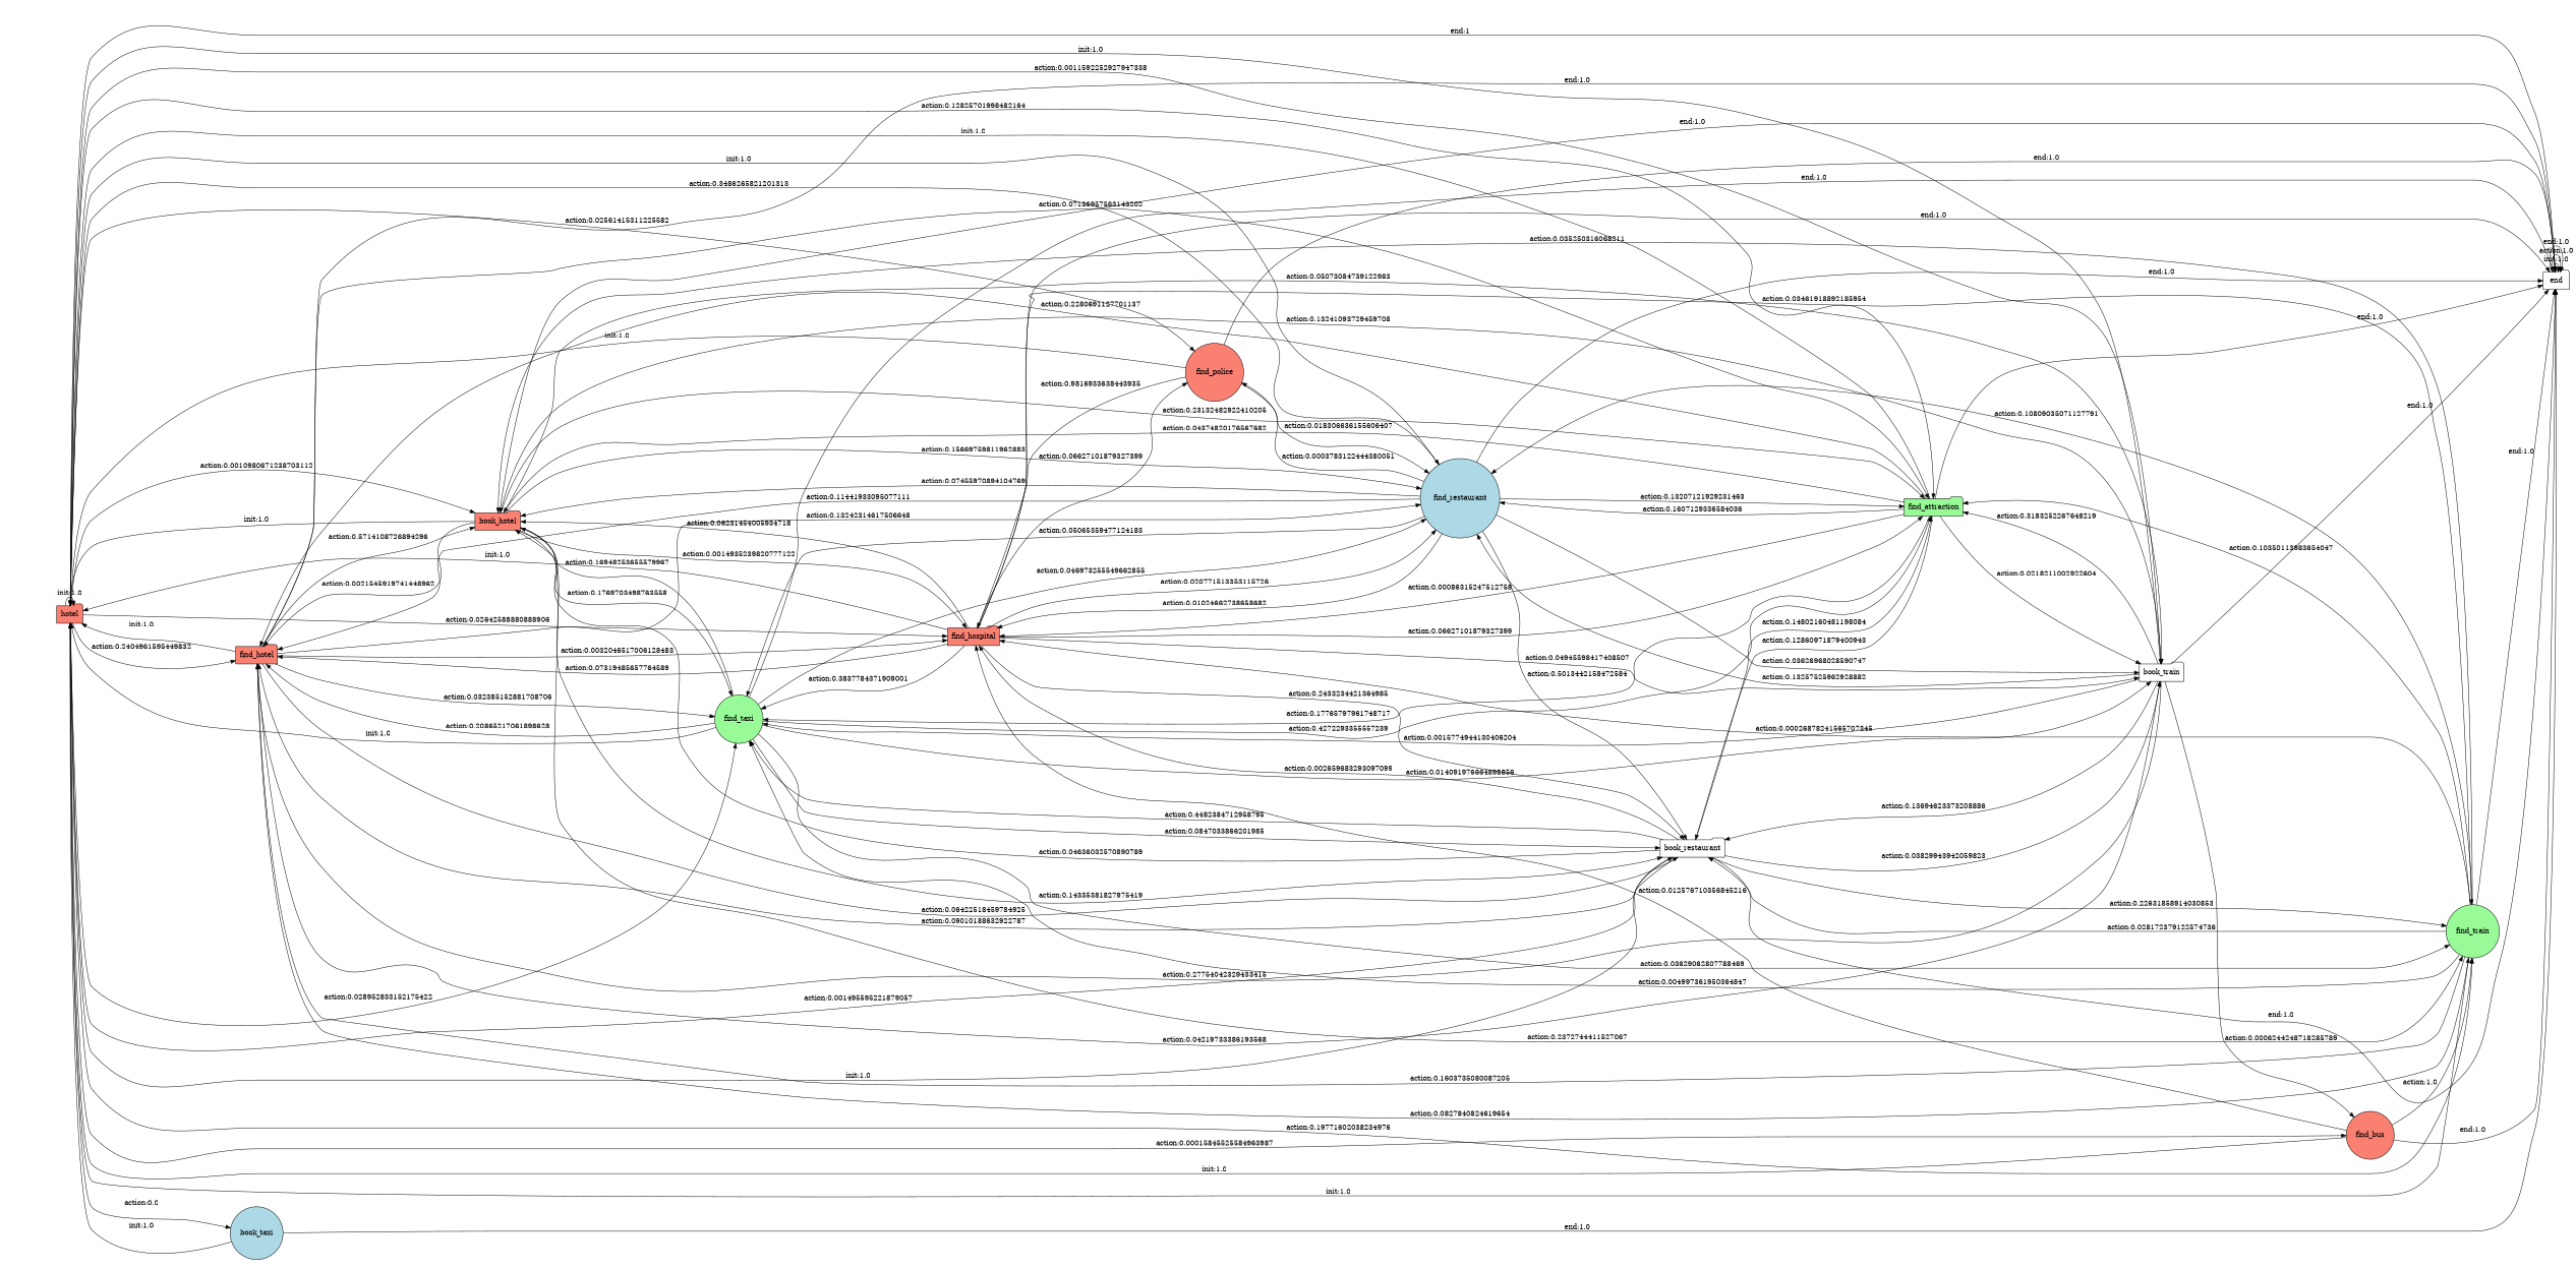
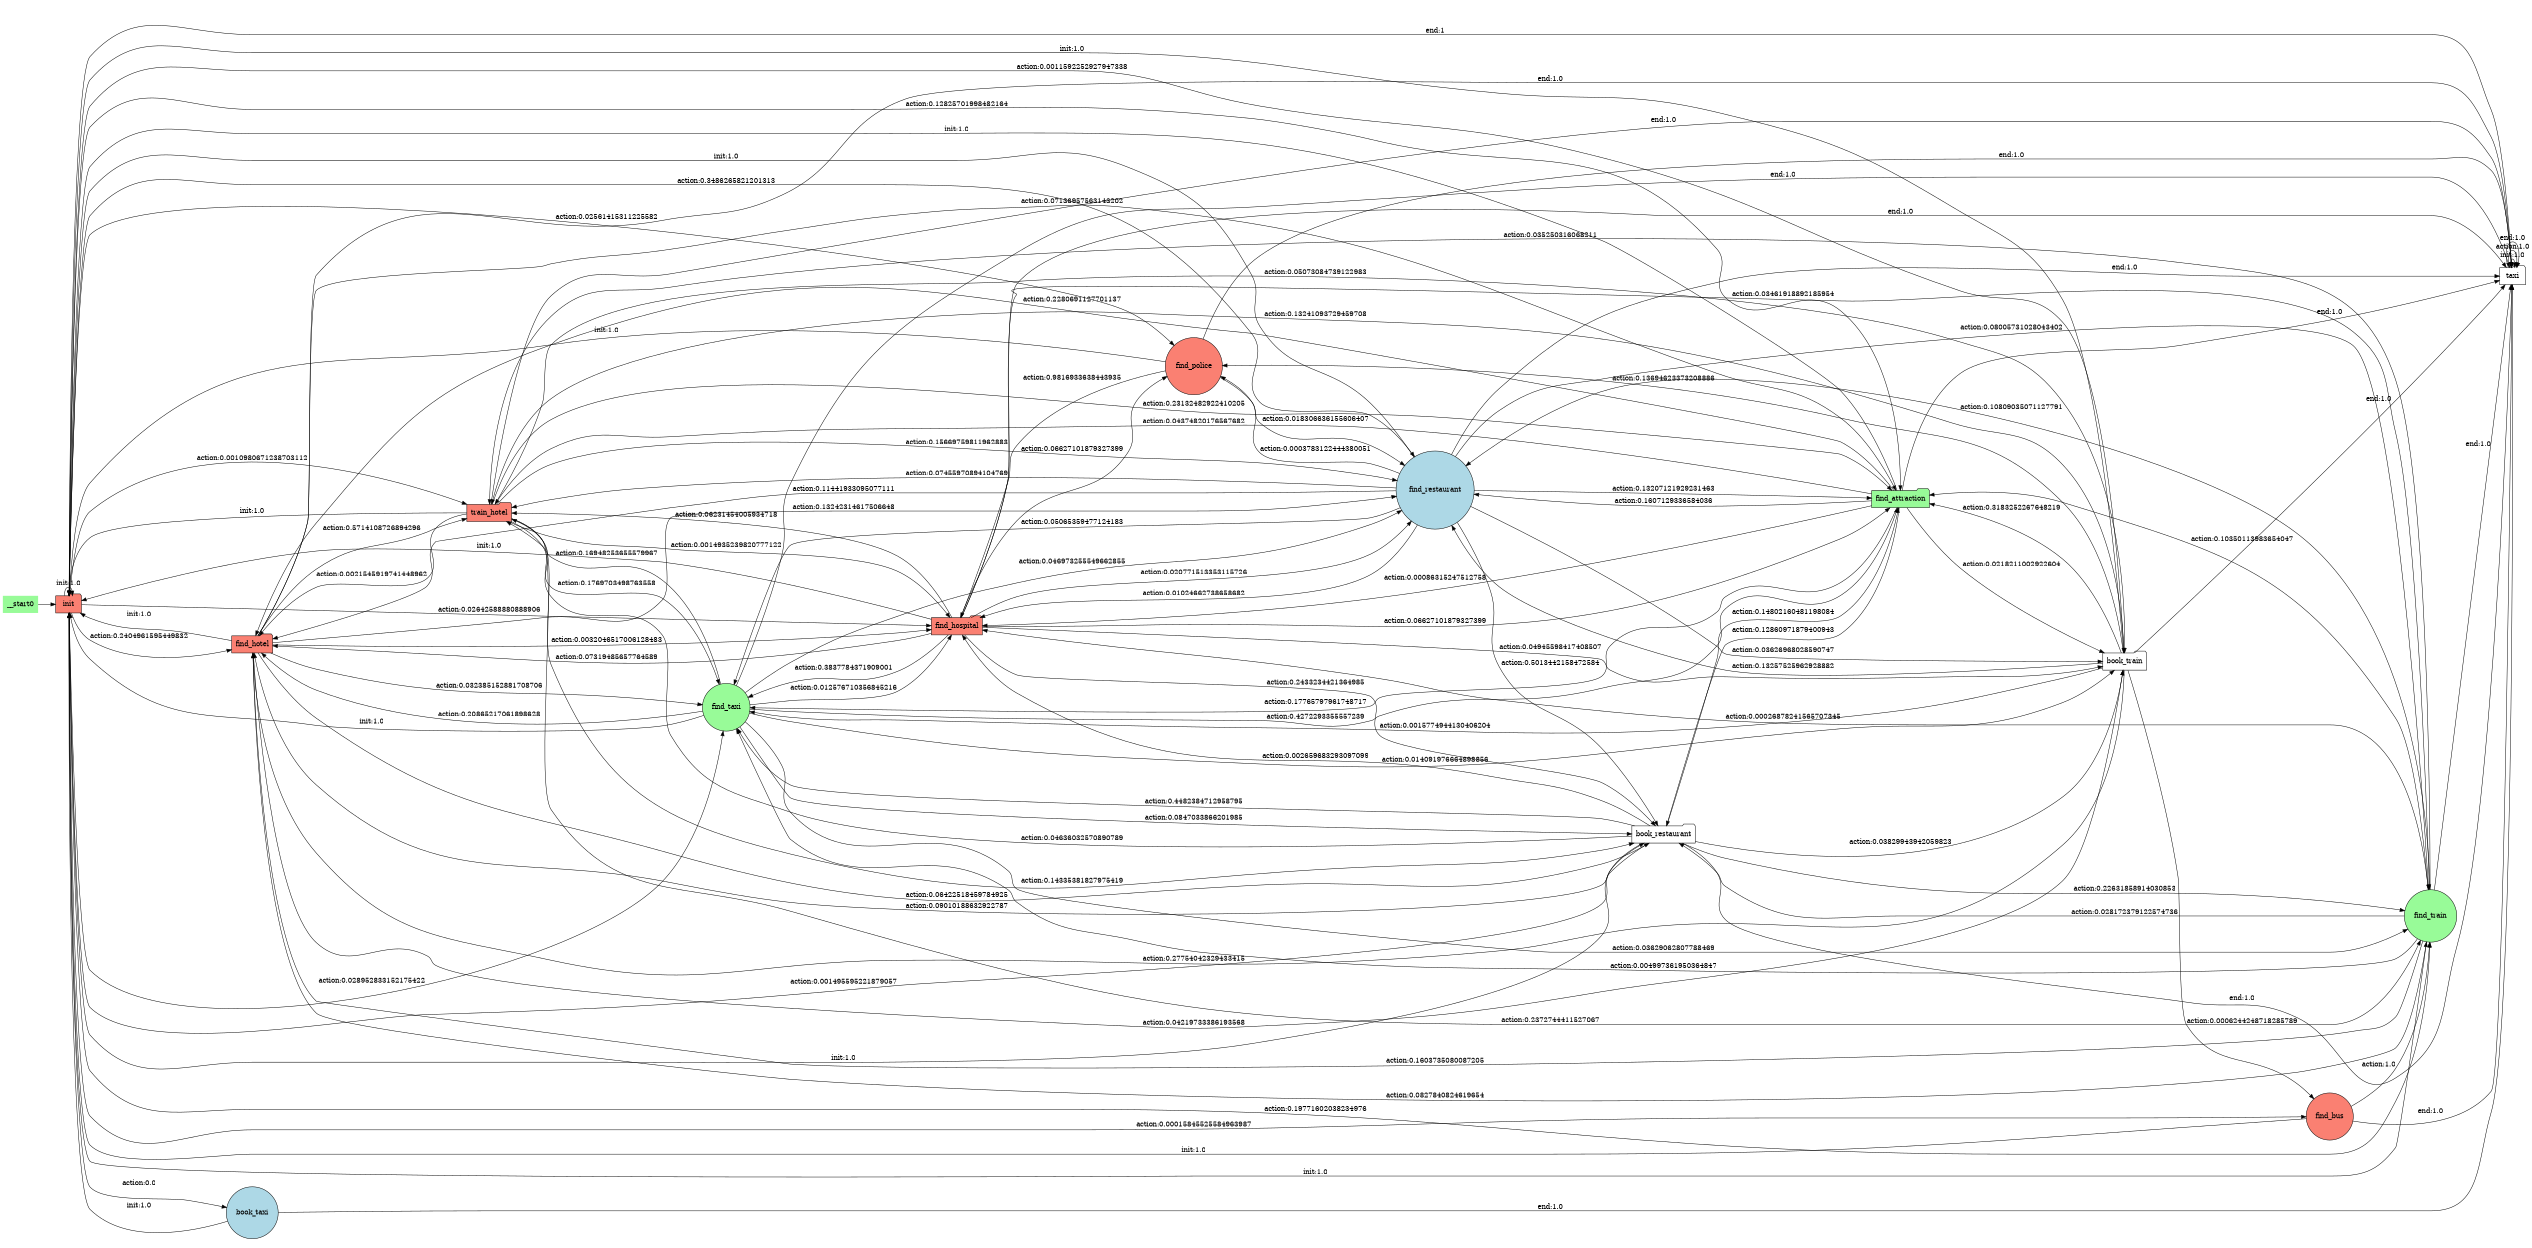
  digraph {
    rankdir=LR
    node [fillcolor=salmon shape=folder style=filled]
-   n1 [label=hotel]
+   n1 [label=init]
    n2 [label=find_hotel]
-   n3 [label=book_hotel]
+   n3 [label=train_hotel]
    n4 [fillcolor=palegreen label=find_train shape=circle]
    n5 [fillcolor=white label=book_train]
    n6 [fillcolor=palegreen label=find_attraction]
    n7 [fillcolor=lightblue label=find_restaurant shape=circle]
    n8 [fillcolor=white label=book_restaurant]
    n9 [label=find_hospital]
    n10 [fillcolor=lightblue label=book_taxi shape=circle]
    n11 [fillcolor=palegreen label=find_taxi shape=circle]
    n12 [label=find_bus shape=circle]
    n13 [label=find_police shape=circle]
-   n14 [fillcolor=white label=end]
+   n14 [fillcolor=white label=taxi]
+   __start0 [fillcolor=palegreen shape=none]
    n1 -> n1 [label="init:1.0"]
    n1 -> n2 [label="action:0.2404961595449832"]
    n1 -> n3 [label="action:0.0010980671238703112"]
    n1 -> n4 [label="action:0.19771602038234976"]
    n1 -> n5 [label="action:0.0011592252927947338"]
    n1 -> n6 [label="action:0.12825701998482164"]
    n1 -> n7 [label="action:0.3486265821201313"]
    n1 -> n8 [label="action:0.001495595221879057"]
    n1 -> n9 [label="action:0.02642588880888906"]
    n1 -> n10 [label="action:0.0"]
    n1 -> n11 [label="action:0.028952833152175422"]
    n1 -> n12 [label="action:0.00015845525584963987"]
    n1 -> n13 [label="action:0.02561415311225582"]
    n1 -> n14 [label="end:1"]
    n2 -> n1 [label="init:1.0"]
    n2 -> n3 [label="action:0.5714108726894296"]
    n2 -> n4 [label="action:0.0827840824619654"]
    n2 -> n5 [label="action:0.04219733386193568"]
    n2 -> n6 [label="action:0.07136957563143202"]
    n2 -> n7 [label="action:0.13242314617506648"]
    n2 -> n8 [label="action:0.06422518459784925"]
    n2 -> n9 [label="action:0.0032046517006128483"]
    n2 -> n11 [label="action:0.032385152881708706"]
    n2 -> n14 [label="end:1.0"]
    n3 -> n1 [label="init:1.0"]
    n3 -> n2 [label="action:0.0021545919741448962"]
    n3 -> n4 [label="action:0.2372744411527067"]
    n3 -> n5 [label="action:0.05073084739122983"]
    n3 -> n6 [label="action:0.23132482922410205"]
    n3 -> n7 [label="action:0.15669759811962883"]
    n3 -> n8 [label="action:0.14335381827975419"]
    n3 -> n9 [label="action:0.0014935239820777122"]
    n3 -> n11 [label="action:0.1769703498763558"]
    n3 -> n14 [label="end:1.0"]
    n4 -> n1 [label="init:1.0"]
    n4 -> n2 [label="action:0.1603735080087205"]
    n4 -> n3 [label="action:0.035250316068211"]
    n4 -> n6 [label="action:0.10350113983654047"]
    n4 -> n7 [label="action:0.10809035071127791"]
    n4 -> n8 [label="action:0.028172379122574736"]
    n4 -> n9 [label="action:0.00026878241565707345"]
    n4 -> n11 [label="action:0.004997361950364847"]
    n4 -> n14 [label="end:1.0"]
    n5 -> n1 [label="init:1.0"]
    n5 -> n2 [label="action:0.27754042329433415"]
    n5 -> n3 [label="action:0.13241093729459708"]
    n5 -> n6 [label="action:0.3183252267648219"]
    n5 -> n7 [label="action:0.13257525962928882"]
-   n5 -> n8 [label="action:0.13694623373208886"]
+   n5 -> n13 [label="action:0.13694623373208886"]
    n5 -> n11 [label="action:0.0015774944130406204"]
    n5 -> n12 [label="action:0.0006244248718285789"]
    n5 -> n14 [label="end:1.0"]
    n6 -> n1 [label="init:1.0"]
    n6 -> n2 [label="action:0.2280691127701137"]
    n6 -> n3 [label="action:0.04374820176567682"]
    n6 -> n5 [label="action:0.0218211002922604"]
    n6 -> n7 [label="action:0.1607129336584036"]
    n6 -> n8 [label="action:0.12860971879400943"]
    n6 -> n9 [label="action:0.00086315247512758"]
    n6 -> n11 [label="action:0.17765797961748717"]
    n6 -> n14 [label="end:1.0"]
    n7 -> n1 [label="init:1.0"]
    n7 -> n2 [label="action:0.11441933095077111"]
    n7 -> n3 [label="action:0.07455970894104769"]
+   n7 -> n4 [label="action:0.08005731028043402"]
    n7 -> n5 [label="action:0.03626968028590747"]
    n7 -> n6 [label="action:0.13207121929231463"]
    n7 -> n8 [label="action:0.5013442158472584"]
    n7 -> n9 [label="action:0.01024662738658682"]
    n7 -> n11 [label="action:0.05065359477124183"]
    n7 -> n13 [label="action:0.0003783122444380051"]
    n7 -> n14 [label="end:1.0"]
    n8 -> n1 [label="init:1.0"]
    n8 -> n2 [label="action:0.09010188632922787"]
    n8 -> n3 [label="action:0.04636032570890789"]
    n8 -> n4 [label="action:0.22631858914030853"]
    n8 -> n5 [label="action:0.03829943942059823"]
    n8 -> n6 [label="action:0.14802160481198084"]
    n8 -> n9 [label="action:0.002659683293097099"]
    n8 -> n11 [label="action:0.4482384712958795"]
    n8 -> n14 [label="end:1.0"]
    n9 -> n1 [label="init:1.0"]
    n9 -> n2 [label="action:0.07319485657764589"]
    n9 -> n3 [label="action:0.06231454005934718"]
    n9 -> n4 [label="action:0.03461918892185954"]
    n9 -> n5 [label="action:0.04945598417408507"]
    n9 -> n6 [label="action:0.06627101879327399"]
    n9 -> n7 [label="action:0.020771513353115726"]
    n9 -> n8 [label="action:0.2433234421364985"]
    n9 -> n11 [label="action:0.3837784371909001"]
    n9 -> n13 [label="action:0.06627101879327399"]
    n9 -> n14 [label="end:1.0"]
    n10 -> n1 [label="init:1.0"]
    n10 -> n14 [label="end:1.0"]
    n11 -> n1 [label="init:1.0"]
    n11 -> n2 [label="action:0.20865217061898628"]
    n11 -> n3 [label="action:0.16948253655579967"]
    n11 -> n4 [label="action:0.03629062807788469"]
    n11 -> n5 [label="action:0.014091976664898856"]
    n11 -> n6 [label="action:0.4272293355557239"]
    n11 -> n7 [label="action:0.046973255549662855"]
    n11 -> n8 [label="action:0.0847033866201985"]
-   n12 -> n9 [label="action:0.012576710356845216"]
+   n11 -> n9 [label="action:0.012576710356845216"]
    n11 -> n14 [label="end:1.0"]
    n12 -> n1 [label="init:1.0"]
    n12 -> n4 [label="action:1.0"]
    n12 -> n14 [label="end:1.0"]
    n13 -> n1 [label="init:1.0"]
    n13 -> n7 [label="action:0.018306636155606407"]
    n13 -> n9 [label="action:0.9816933638443935"]
    n13 -> n14 [label="end:1.0"]
    n14 -> n14 [label="init:1.0"]
    n14 -> n14 [label="action:1.0"]
    n14 -> n14 [label="end:1.0"]
+   __start0 -> n1
  }
